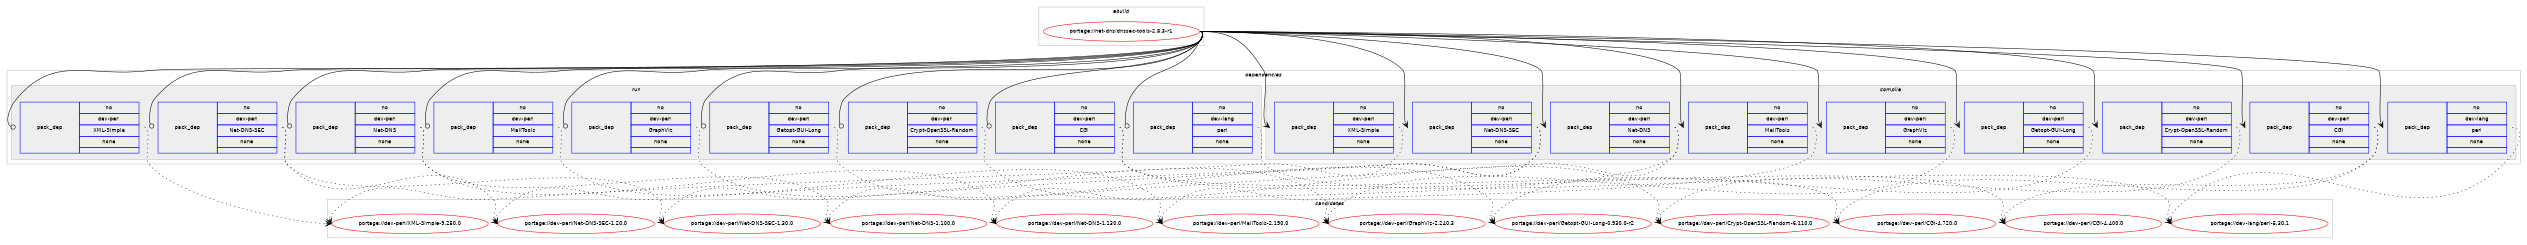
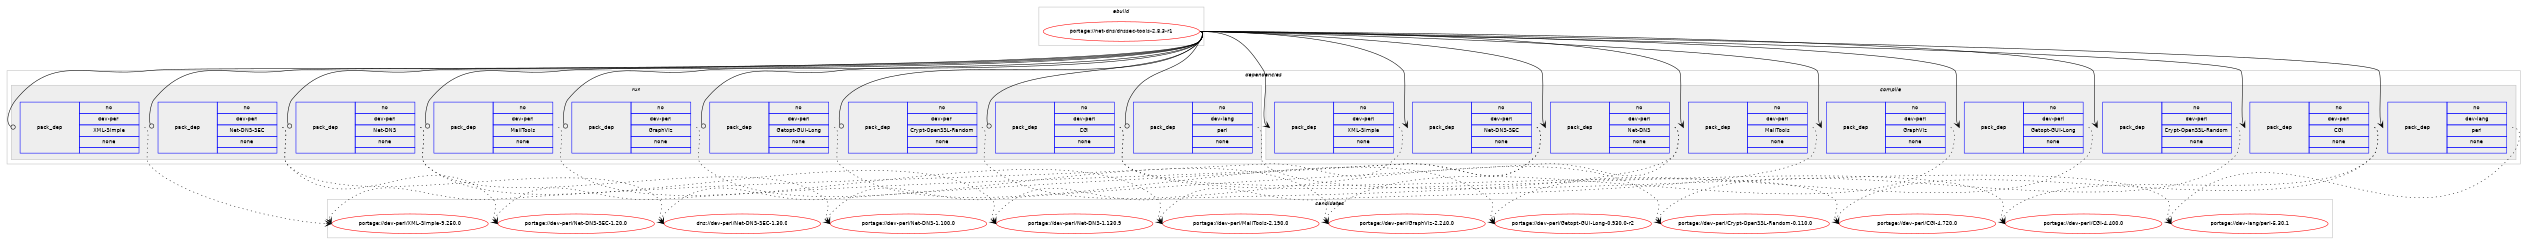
  digraph {
    compound=true
    concentrate=true
    fontname=Helvetica
    fontsize=10
    newrank=true
    rankdir=TB
    ranksep=1.5
    node [color=blue fontname=Helvetica fontsize=10 shape=none]
    edge [arrowhead=vee headport=w style=dotted tailport=e weight=100]
    n1 [color=red label="portage://net-dns/dnssec-tools-2.8.3-r1" width=4 shape=""]
    n2 [label=<<TABLE BORDER="0" CELLBORDER="1" CELLSPACING="0" CELLPADDING="4" WIDTH="220"><TR><TD ROWSPAN="6" CELLPADDING="30">pack_dep</TD></TR><TR><TD WIDTH="110">no</TD></TR><TR><TD>dev-lang</TD></TR><TR><TD>perl</TD></TR><TR><TD>none</TD></TR><TR><TD></TD></TR></TABLE>>]
    n3 [label=<<TABLE BORDER="0" CELLBORDER="1" CELLSPACING="0" CELLPADDING="4" WIDTH="220"><TR><TD ROWSPAN="6" CELLPADDING="30">pack_dep</TD></TR><TR><TD WIDTH="110">no</TD></TR><TR><TD>dev-perl</TD></TR><TR><TD>CGI</TD></TR><TR><TD>none</TD></TR><TR><TD></TD></TR></TABLE>>]
    n4 [label=<<TABLE BORDER="0" CELLBORDER="1" CELLSPACING="0" CELLPADDING="4" WIDTH="220"><TR><TD ROWSPAN="6" CELLPADDING="30">pack_dep</TD></TR><TR><TD WIDTH="110">no</TD></TR><TR><TD>dev-perl</TD></TR><TR><TD>Crypt-OpenSSL-Random</TD></TR><TR><TD>none</TD></TR><TR><TD></TD></TR></TABLE>>]
    n5 [label=<<TABLE BORDER="0" CELLBORDER="1" CELLSPACING="0" CELLPADDING="4" WIDTH="220"><TR><TD ROWSPAN="6" CELLPADDING="30">pack_dep</TD></TR><TR><TD WIDTH="110">no</TD></TR><TR><TD>dev-perl</TD></TR><TR><TD>Getopt-GUI-Long</TD></TR><TR><TD>none</TD></TR><TR><TD></TD></TR></TABLE>>]
    n6 [label=<<TABLE BORDER="0" CELLBORDER="1" CELLSPACING="0" CELLPADDING="4" WIDTH="220"><TR><TD ROWSPAN="6" CELLPADDING="30">pack_dep</TD></TR><TR><TD WIDTH="110">no</TD></TR><TR><TD>dev-perl</TD></TR><TR><TD>GraphViz</TD></TR><TR><TD>none</TD></TR><TR><TD></TD></TR></TABLE>>]
    n7 [label=<<TABLE BORDER="0" CELLBORDER="1" CELLSPACING="0" CELLPADDING="4" WIDTH="220"><TR><TD ROWSPAN="6" CELLPADDING="30">pack_dep</TD></TR><TR><TD WIDTH="110">no</TD></TR><TR><TD>dev-perl</TD></TR><TR><TD>MailTools</TD></TR><TR><TD>none</TD></TR><TR><TD></TD></TR></TABLE>>]
    n8 [label=<<TABLE BORDER="0" CELLBORDER="1" CELLSPACING="0" CELLPADDING="4" WIDTH="220"><TR><TD ROWSPAN="6" CELLPADDING="30">pack_dep</TD></TR><TR><TD WIDTH="110">no</TD></TR><TR><TD>dev-perl</TD></TR><TR><TD>Net-DNS</TD></TR><TR><TD>none</TD></TR><TR><TD></TD></TR></TABLE>>]
    n9 [label=<<TABLE BORDER="0" CELLBORDER="1" CELLSPACING="0" CELLPADDING="4" WIDTH="220"><TR><TD ROWSPAN="6" CELLPADDING="30">pack_dep</TD></TR><TR><TD WIDTH="110">no</TD></TR><TR><TD>dev-perl</TD></TR><TR><TD>Net-DNS-SEC</TD></TR><TR><TD>none</TD></TR><TR><TD></TD></TR></TABLE>>]
    n10 [label=<<TABLE BORDER="0" CELLBORDER="1" CELLSPACING="0" CELLPADDING="4" WIDTH="220"><TR><TD ROWSPAN="6" CELLPADDING="30">pack_dep</TD></TR><TR><TD WIDTH="110">no</TD></TR><TR><TD>dev-perl</TD></TR><TR><TD>XML-Simple</TD></TR><TR><TD>none</TD></TR><TR><TD></TD></TR></TABLE>>]
    n11 [label=<<TABLE BORDER="0" CELLBORDER="1" CELLSPACING="0" CELLPADDING="4" WIDTH="220"><TR><TD ROWSPAN="6" CELLPADDING="30">pack_dep</TD></TR><TR><TD WIDTH="110">no</TD></TR><TR><TD>dev-lang</TD></TR><TR><TD>perl</TD></TR><TR><TD>none</TD></TR><TR><TD></TD></TR></TABLE>>]
    n12 [label=<<TABLE BORDER="0" CELLBORDER="1" CELLSPACING="0" CELLPADDING="4" WIDTH="220"><TR><TD ROWSPAN="6" CELLPADDING="30">pack_dep</TD></TR><TR><TD WIDTH="110">no</TD></TR><TR><TD>dev-perl</TD></TR><TR><TD>CGI</TD></TR><TR><TD>none</TD></TR><TR><TD></TD></TR></TABLE>>]
    n13 [label=<<TABLE BORDER="0" CELLBORDER="1" CELLSPACING="0" CELLPADDING="4" WIDTH="220"><TR><TD ROWSPAN="6" CELLPADDING="30">pack_dep</TD></TR><TR><TD WIDTH="110">no</TD></TR><TR><TD>dev-perl</TD></TR><TR><TD>Crypt-OpenSSL-Random</TD></TR><TR><TD>none</TD></TR><TR><TD></TD></TR></TABLE>>]
    n14 [label=<<TABLE BORDER="0" CELLBORDER="1" CELLSPACING="0" CELLPADDING="4" WIDTH="220"><TR><TD ROWSPAN="6" CELLPADDING="30">pack_dep</TD></TR><TR><TD WIDTH="110">no</TD></TR><TR><TD>dev-perl</TD></TR><TR><TD>Getopt-GUI-Long</TD></TR><TR><TD>none</TD></TR><TR><TD></TD></TR></TABLE>>]
    n15 [label=<<TABLE BORDER="0" CELLBORDER="1" CELLSPACING="0" CELLPADDING="4" WIDTH="220"><TR><TD ROWSPAN="6" CELLPADDING="30">pack_dep</TD></TR><TR><TD WIDTH="110">no</TD></TR><TR><TD>dev-perl</TD></TR><TR><TD>GraphViz</TD></TR><TR><TD>none</TD></TR><TR><TD></TD></TR></TABLE>>]
    n16 [label=<<TABLE BORDER="0" CELLBORDER="1" CELLSPACING="0" CELLPADDING="4" WIDTH="220"><TR><TD ROWSPAN="6" CELLPADDING="30">pack_dep</TD></TR><TR><TD WIDTH="110">no</TD></TR><TR><TD>dev-perl</TD></TR><TR><TD>MailTools</TD></TR><TR><TD>none</TD></TR><TR><TD></TD></TR></TABLE>>]
    n17 [label=<<TABLE BORDER="0" CELLBORDER="1" CELLSPACING="0" CELLPADDING="4" WIDTH="220"><TR><TD ROWSPAN="6" CELLPADDING="30">pack_dep</TD></TR><TR><TD WIDTH="110">no</TD></TR><TR><TD>dev-perl</TD></TR><TR><TD>Net-DNS</TD></TR><TR><TD>none</TD></TR><TR><TD></TD></TR></TABLE>>]
    n18 [label=<<TABLE BORDER="0" CELLBORDER="1" CELLSPACING="0" CELLPADDING="4" WIDTH="220"><TR><TD ROWSPAN="6" CELLPADDING="30">pack_dep</TD></TR><TR><TD WIDTH="110">no</TD></TR><TR><TD>dev-perl</TD></TR><TR><TD>Net-DNS-SEC</TD></TR><TR><TD>none</TD></TR><TR><TD></TD></TR></TABLE>>]
    n19 [label=<<TABLE BORDER="0" CELLBORDER="1" CELLSPACING="0" CELLPADDING="4" WIDTH="220"><TR><TD ROWSPAN="6" CELLPADDING="30">pack_dep</TD></TR><TR><TD WIDTH="110">no</TD></TR><TR><TD>dev-perl</TD></TR><TR><TD>XML-Simple</TD></TR><TR><TD>none</TD></TR><TR><TD></TD></TR></TABLE>>]
    n20 [color=red label="portage://dev-lang/perl-5.30.1" width=4 shape=""]
    n21 [color=red label="portage://dev-perl/CGI-4.400.0" width=4 shape=""]
    n22 [color=red label="portage://dev-perl/CGI-4.720.0" width=4 shape=""]
-   n23 [color=red label="portage://dev-perl/Crypt-OpenSSL-Random-6.110.0" width=4 shape=""]
+   n23 [color=red label="portage://dev-perl/Crypt-OpenSSL-Random-0.110.0" width=4 shape=""]
    n24 [color=red label="portage://dev-perl/Getopt-GUI-Long-0.930.0-r2" width=4 shape=""]
-   n25 [color=red label="portage://dev-perl/GraphViz-2.240.3" width=4 shape=""]
+   n25 [color=red label="portage://dev-perl/GraphViz-2.240.0" width=4 shape=""]
    n26 [color=red label="portage://dev-perl/MailTools-2.190.0" width=4 shape=""]
-   n27 [color=red label="portage://dev-perl/Net-DNS-1.130.0" width=4 shape=""]
+   n27 [color=red label="portage://dev-perl/Net-DNS-1.130.9" width=4 shape=""]
    n28 [color=red label="portage://dev-perl/Net-DNS-1.100.0" width=4 shape=""]
-   n29 [color=red label="portage://dev-perl/Net-DNS-SEC-1.30.0" width=4 shape=""]
+   n29 [color=red label="dns://dev-perl/Net-DNS-SEC-1.30.0" width=4 shape=""]
    n30 [color=red label="portage://dev-perl/Net-DNS-SEC-1.20.0" width=4 shape=""]
    n31 [color=red label="portage://dev-perl/XML-Simple-9.250.0" width=4 shape=""]
    subgraph cluster_1 {
      color=gray
      label=<<i>ebuild</i>>
      rank=same
      n1
    }
    subgraph cluster_2 {
      color=gray
      label=<<i>dependencies</i>>
      subgraph cluster_3 {
        color=gray
        fillcolor="#eeeeee"
        label=<<i>compile</i>>
        style=filled
        subgraph sub_4 {
          color=gray
          fillcolor="#eeeeee"
          label=<<i>compile</i>>
          style=filled
          n2
        }
        subgraph sub_5 {
          color=gray
          fillcolor="#eeeeee"
          label=<<i>compile</i>>
          style=filled
          n3
        }
        subgraph sub_6 {
          color=gray
          fillcolor="#eeeeee"
          label=<<i>compile</i>>
          style=filled
          n4
        }
        subgraph sub_7 {
          color=gray
          fillcolor="#eeeeee"
          label=<<i>compile</i>>
          style=filled
          n5
        }
        subgraph sub_8 {
          color=gray
          fillcolor="#eeeeee"
          label=<<i>compile</i>>
          style=filled
          n6
        }
        subgraph sub_9 {
          color=gray
          fillcolor="#eeeeee"
          label=<<i>compile</i>>
          style=filled
          n7
        }
        subgraph sub_10 {
          color=gray
          fillcolor="#eeeeee"
          label=<<i>compile</i>>
          style=filled
          n8
        }
        subgraph sub_11 {
          color=gray
          fillcolor="#eeeeee"
          label=<<i>compile</i>>
          style=filled
          n9
        }
        subgraph sub_12 {
          color=gray
          fillcolor="#eeeeee"
          label=<<i>compile</i>>
          style=filled
          n10
        }
      }
      subgraph cluster_13 {
        color=gray
        fillcolor="#eeeeee"
        label=<<i>compile and run</i>>
        style=filled
      }
      subgraph cluster_14 {
        color=gray
        fillcolor="#eeeeee"
        label=<<i>run</i>>
        style=filled
        subgraph sub_15 {
          color=gray
          fillcolor="#eeeeee"
          label=<<i>run</i>>
          style=filled
          n11
        }
        subgraph sub_16 {
          color=gray
          fillcolor="#eeeeee"
          label=<<i>run</i>>
          style=filled
          n12
        }
        subgraph sub_17 {
          color=gray
          fillcolor="#eeeeee"
          label=<<i>run</i>>
          style=filled
          n13
        }
        subgraph sub_18 {
          color=gray
          fillcolor="#eeeeee"
          label=<<i>run</i>>
          style=filled
          n14
        }
        subgraph sub_19 {
          color=gray
          fillcolor="#eeeeee"
          label=<<i>run</i>>
          style=filled
          n15
        }
        subgraph sub_20 {
          color=gray
          fillcolor="#eeeeee"
          label=<<i>run</i>>
          style=filled
          n16
        }
        subgraph sub_21 {
          color=gray
          fillcolor="#eeeeee"
          label=<<i>run</i>>
          style=filled
          n17
        }
        subgraph sub_22 {
          color=gray
          fillcolor="#eeeeee"
          label=<<i>run</i>>
          style=filled
          n18
        }
        subgraph sub_23 {
          color=gray
          fillcolor="#eeeeee"
          label=<<i>run</i>>
          style=filled
          n19
        }
      }
    }
    subgraph cluster_24 {
      color=gray
      label=<<i>candidates</i>>
      rank=same
      subgraph sub_25 {
        color=black
        label=<<i>candidates</i>>
        nodesep=1
        rank=same
        n20
      }
      subgraph sub_26 {
        color=black
        label=<<i>candidates</i>>
        nodesep=1
        rank=same
        n21
        n22
      }
      subgraph sub_27 {
        color=black
        label=<<i>candidates</i>>
        nodesep=1
        rank=same
        n23
      }
      subgraph sub_28 {
        color=black
        label=<<i>candidates</i>>
        nodesep=1
        rank=same
        n24
      }
      subgraph sub_29 {
        color=black
        label=<<i>candidates</i>>
        nodesep=1
        rank=same
        n25
      }
      subgraph sub_30 {
        color=black
        label=<<i>candidates</i>>
        nodesep=1
        rank=same
        n26
      }
      subgraph sub_31 {
        color=black
        label=<<i>candidates</i>>
        nodesep=1
        rank=same
        n27
        n28
      }
      subgraph sub_32 {
        color=black
        label=<<i>candidates</i>>
        nodesep=1
        rank=same
        n29
        n30
      }
      subgraph sub_33 {
        color=black
        label=<<i>candidates</i>>
        nodesep=1
        rank=same
        n31
      }
      subgraph sub_34 {
        color=black
        label=<<i>candidates</i>>
        nodesep=1
        rank=same
        n20
      }
      subgraph sub_35 {
        color=black
        label=<<i>candidates</i>>
        nodesep=1
        rank=same
        n21
        n22
      }
      subgraph sub_36 {
        color=black
        label=<<i>candidates</i>>
        nodesep=1
        rank=same
        n24
      }
      subgraph sub_37 {
        color=black
        label=<<i>candidates</i>>
        nodesep=1
        rank=same
        n23
      }
      subgraph sub_38 {
        color=black
        label=<<i>candidates</i>>
        nodesep=1
        rank=same
        n25
      }
      subgraph sub_39 {
        color=black
        label=<<i>candidates</i>>
        nodesep=1
        rank=same
        n26
      }
      subgraph sub_40 {
        color=black
        label=<<i>candidates</i>>
        nodesep=1
        rank=same
        n27
        n28
      }
      subgraph sub_41 {
        color=black
        label=<<i>candidates</i>>
        nodesep=1
        rank=same
        n29
        n30
      }
      subgraph sub_42 {
        color=black
        label=<<i>candidates</i>>
        nodesep=1
        rank=same
        n31
      }
    }
    n1 -> n2 [style=solid weight=20]
    n1 -> n3 [style=solid weight=20]
    n1 -> n4 [style=solid weight=20]
    n1 -> n5 [style=solid weight=20]
    n1 -> n6 [style=solid weight=20]
    n1 -> n7 [style=solid weight=20]
    n1 -> n8 [style=solid weight=20]
    n1 -> n9 [style=solid weight=20]
    n1 -> n10 [style=solid weight=20]
    n1 -> n11 [arrowhead=odot style=solid weight=20]
    n1 -> n12 [arrowhead=odot style=solid weight=20]
    n1 -> n13 [arrowhead=odot style=solid weight=20]
    n1 -> n14 [arrowhead=odot style=solid weight=20]
    n1 -> n15 [arrowhead=odot style=solid weight=20]
    n1 -> n16 [arrowhead=odot style=solid weight=20]
    n1 -> n17 [arrowhead=odot style=solid weight=20]
    n1 -> n18 [arrowhead=odot style=solid weight=20]
    n1 -> n19 [arrowhead=odot style=solid weight=20]
    n2 -> n20
    n3 -> n21
    n3 -> n22
    n4 -> n23
    n5 -> n24
    n6 -> n25
    n7 -> n26
    n8 -> n27
    n8 -> n28
    n9 -> n29
    n9 -> n30
    n10 -> n31
    n11 -> n20
    n12 -> n21
    n12 -> n22
    n13 -> n23
    n14 -> n24
    n15 -> n25
    n16 -> n26
    n17 -> n27
    n17 -> n28
    n18 -> n29
    n18 -> n30
    n19 -> n31
  }
